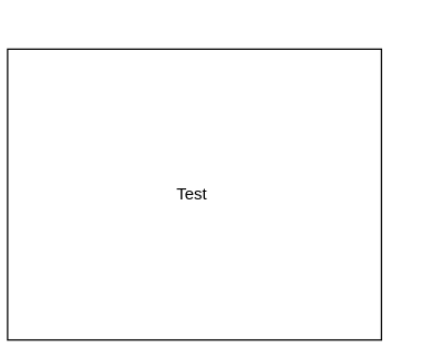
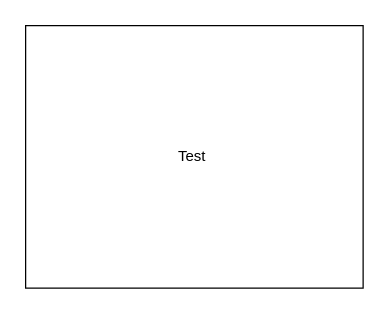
  <mxCell id="0" />
  <mxCell id="1" parent="0" />
- <mxCell id="2" value="Test&amp;nbsp;" style="rounded=0;whiteSpace=wrap;html=1;" vertex="1" parent="1"><mxGeometry x="5" y="35" width="270" height="210" as="geometry" /></mxCell>
+ <mxCell id="2" value="Test&amp;nbsp;" style="rounded=0;whiteSpace=wrap;html=1;" vertex="1" parent="1"><mxGeometry x="20" y="20" width="270" height="210" as="geometry" /></mxCell>
